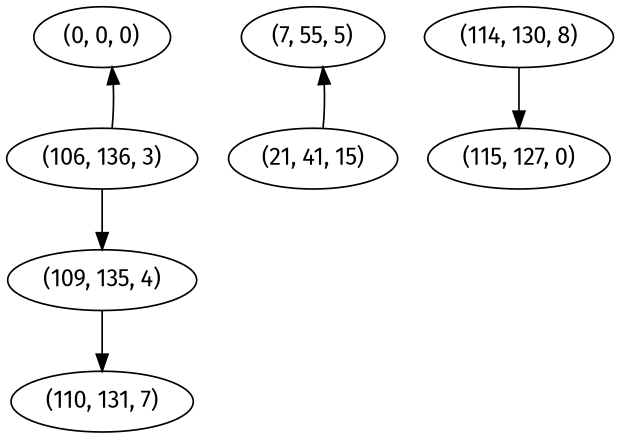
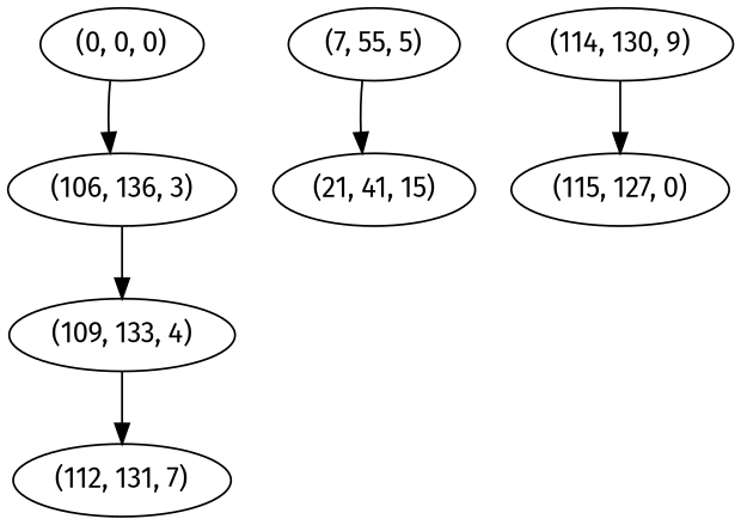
  digraph {
    fontname="Fira Sans"
    node [fontname="Fira Sans"]
    edge [fontname="Fira Sans"]
    "(0, 0, 0)"
    "(106, 136, 3)"
-   "(109, 135, 4)"
+   "(109, 135, 4)" [label="(109, 133, 4)"]
    "(7, 55, 5)"
    "(21, 41, 15)"
-   "(112, 131, 7)" [label="(110, 131, 7)"]
+   "(112, 131, 7)"
    n7 [label="(115, 127, 0)"]
-   "(114, 130, 8)"
-   "(106, 136, 3)" -> "(0, 0, 0)"
+   "(114, 130, 8)" [label="(114, 130, 9)"]
+   "(0, 0, 0)" -> "(106, 136, 3)"
    "(106, 136, 3)" -> "(109, 135, 4)"
    "(109, 135, 4)" -> "(112, 131, 7)"
-   "(21, 41, 15)" -> "(7, 55, 5)"
+   "(7, 55, 5)" -> "(21, 41, 15)"
    "(114, 130, 8)" -> n7
  }
